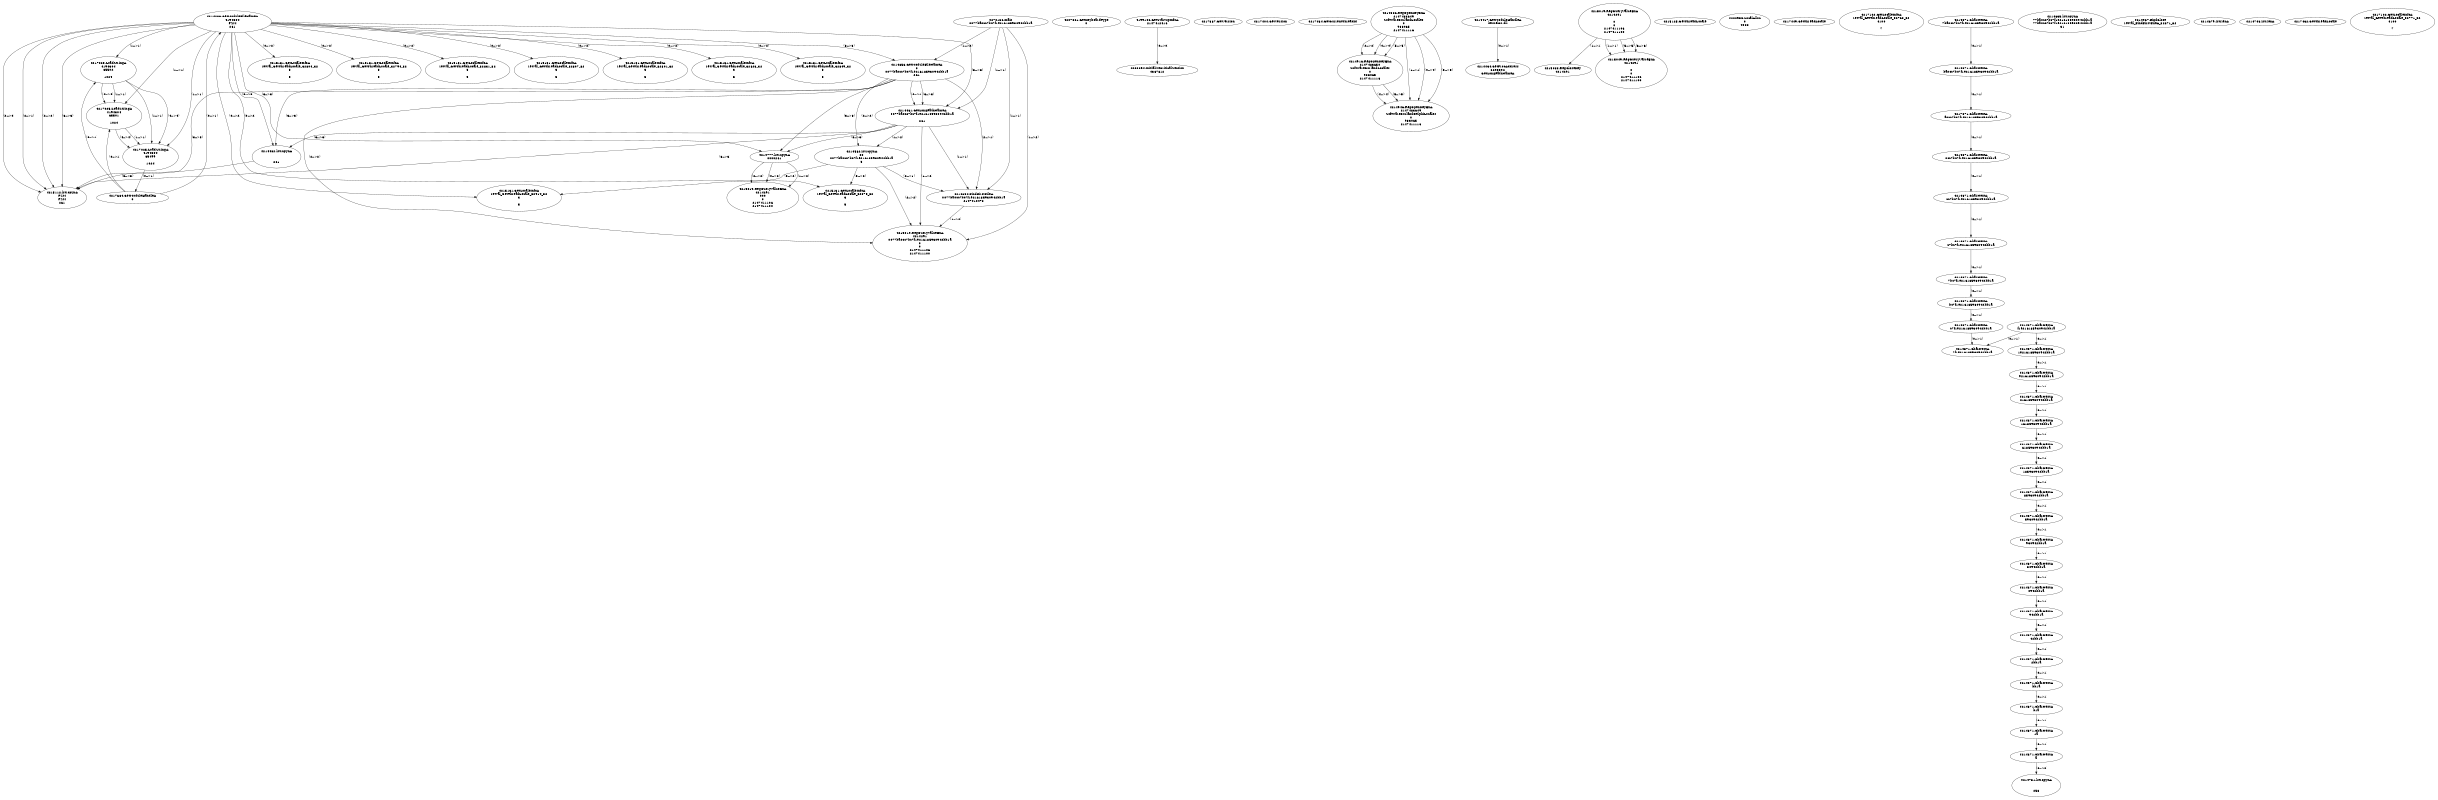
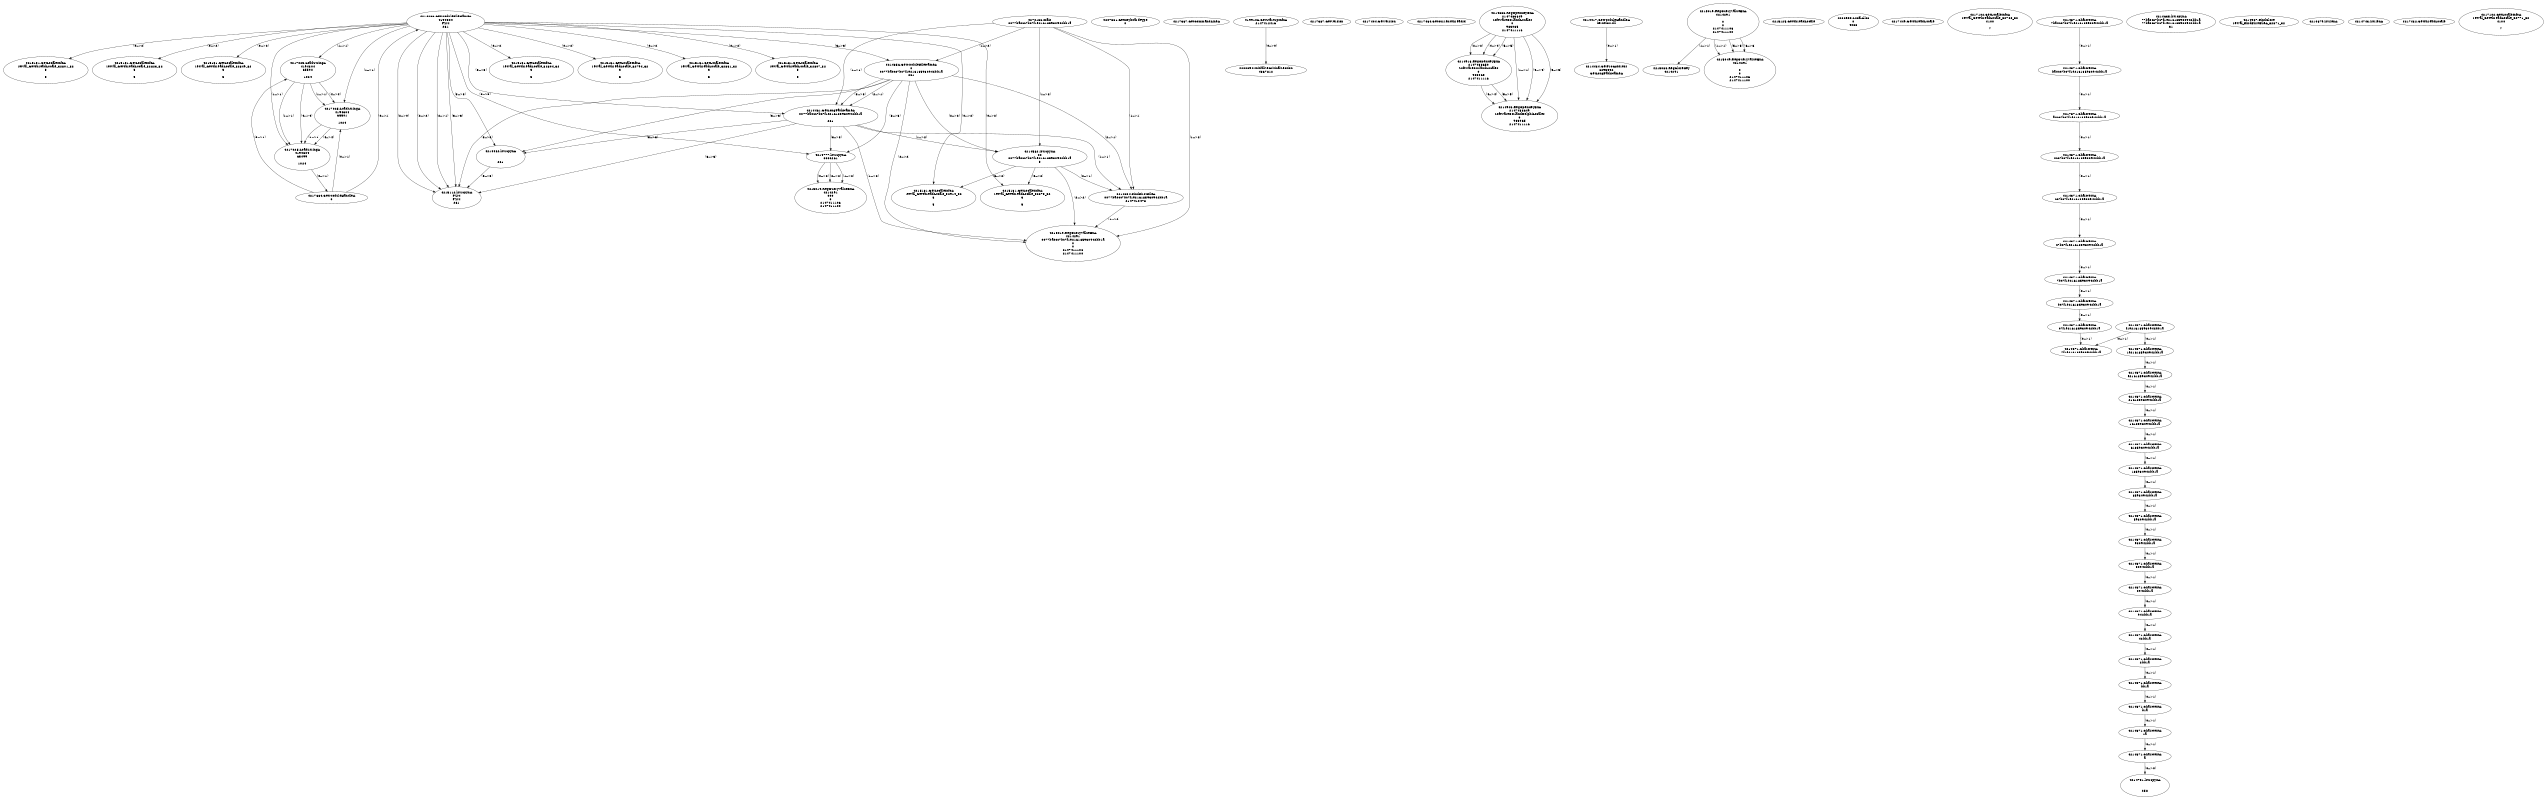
  digraph {
    n1 [label="4270136.main\n0077ba0cc7bc7f1e216185930942bb1a"]
    n2 [label="4214856.GetModuleFileNameA\n0\n0077ba0cc7bc7f1e216185930942bb1a\n261"]
    n3 [label="4214461.GetLongPathNameA\n0077ba0cc7bc7f1e216185930942bb1a\n\n261"]
    n4 [label="4214582.lstrcpynA\n00\n0077ba0cc7bc7f1e216185930942bb1a\n3"]
    n5 [label="4214654.FindFirstFileA\n0077ba0cc7bc7f1e216185930942bb1a\n2147410478"]
    n6 [label="4215019.RegQueryValueExA\n4214291\n0077ba0cc7bc7f1e216185930942bb1a\n0\n0\n2147411106\n2147411100"]
    n7 [label="4214482.lstrcpynA\n\n\n261"]
    n8 [label="4215112.lstrcpynA\nPZM\nPZM\n261"]
    n9 [label="4214777.lstrcpynA\n0000261"]
    n10 [label="4215131.GetLocaleInfoA\nretval_GetThreadLocale_32914_32\n3\n\n5"]
    n11 [label="4215131.GetLocaleInfoA\nretval_GetThreadLocale_32875_32\n3\n\n5"]
    n12 [label="4217684.GetModuleHandleA\n0"]
    n13 [label="4214286.GetModuleFileNameA\n4194304\nPZM\n261"]
    n14 [label="4217025.LoadStringA\n4194304\n65502\n\n1024"]
    n15 [label="4217025.LoadStringA\n4194304\n65501\n\n1024"]
    n16 [label="4217025.LoadStringA\n4194304\n65499\n\n1024"]
    n17 [label="4215131.GetLocaleInfoA\nretval_GetThreadLocale_32804_32\n3\n\n5"]
    n18 [label="4215131.GetLocaleInfoA\nretval_GetThreadLocale_32794_32\n3\n\n5"]
    n19 [label="4215131.GetLocaleInfoA\nretval_GetThreadLocale_32831_32\n3\n\n5"]
    n20 [label="4215131.GetLocaleInfoA\nretval_GetThreadLocale_32807_32\n3\n\n5"]
    n21 [label="4215131.GetLocaleInfoA\nretval_GetThreadLocale_32801_32\n3\n\n5"]
    n22 [label="4215131.GetLocaleInfoA\nretval_GetThreadLocale_32823_32\n3\n\n5"]
    n23 [label="4215131.GetLocaleInfoA\nretval_GetThreadLocale_32849_32\n3\n\n5"]
    n24 [label="4207361.GetKeyboardType\n0"]
+   n25 [label="4217367.GetCommandLineA\n"]
    n26 [label="4199106.GetStartupInfoA\n2147412416"]
    n27 [label="4200894.InitializeCriticalSection\n4367812"]
    n28 [label="4217387.GetVersion\n"]
    n29 [label="4217404.GetVersion\n"]
    n30 [label="4217464.GetCurrentThreadId\n"]
    n31 [label="4215019.RegQueryValueExA\n4214291\n000\n0\n2147411106\n2147411100"]
    n32 [label="4214886.RegOpenKeyExA\n2147483649\nSoftware\Borland\Locales\n0\n983065\n2147411116"]
    n33 [label="4214916.RegOpenKeyExA\n2147483650\nSoftware\Borland\Locales\n0\n983065\n2147411116"]
    n34 [label="4214946.RegOpenKeyExA\n2147483649\nSoftware\Borland\Delphi\Locales\n0\n983065\n2147411116"]
    n35 [label="4214417.GetModuleHandleA\nkernel32.dll"]
    n36 [label="4214434.GetProcAddress\n6295592\nGetLongPathNameA"]
    n37 [label="4215019.RegQueryValueExA\n4214291\n\n0\n0\n2147411106\n2147411100"]
    n38 [label="4215083.RegCloseKey\n4214291"]
    n39 [label="4215049.RegQueryValueExA\n4214291\n\n0\n0\n2147411106\n2147411100"]
    n40 [label="4215125.GetThreadLocale\n"]
    n41 [label="4200955.LocalAlloc\n0\n4088"]
    n42 [label="4217449.GetThreadLocale\n"]
    n43 [label="4217102.GetLocaleInfoA\nretval_GetThreadLocale_32768_32\n4100\n\n7"]
    n44 [label="4214371.CharNextA\n7ba0cc7bc7f1e216185930942bb1a"]
    n45 [label="4214371.CharNextA\nba0cc7bc7f1e216185930942bb1a"]
    n46 [label="4217371.CharNextA\na0cc7bc7f1e216185930942bb1a"]
    n47 [label="4214371.CharNextA\n0cc7bc7f1e216185930942bb1a"]
    n48 [label="4214371.CharNextA\ncc7bc7f1e216185930942bb1a"]
    n49 [label="4214371.CharNextA\nc7bc7f1e216185930942bb1a"]
    n50 [label="4214371.CharNextA\n7bc7f1e216185930942bb1a"]
    n51 [label="4214371.CharNextA\nbc7f1e216185930942bb1a"]
    n52 [label="4214371.CharNextA\nc7f1e216185930942bb1a"]
    n53 [label="4214371.CharNextA\n7f1e216185930942bb1a"]
    n54 [label="4214371.CharNextA\nf1e216185930942bb1a"]
    n55 [label="4214371.CharNextA\n1e216185930942bb1a"]
    n56 [label="4214371.CharNextA\ne216185930942bb1a"]
    n57 [label="4214371.CharNextA\n216185930942bb1a"]
    n58 [label="4214371.CharNextA\n16185930942bb1a"]
    n59 [label="4214371.CharNextA\n6185930942bb1a"]
    n60 [label="4214371.CharNextA\n185930942bb1a"]
    n61 [label="4214371.CharNextA\n85930942bb1a"]
    n62 [label="4214371.CharNextA\n5930942bb1a"]
    n63 [label="4214371.CharNextA\n930942bb1a"]
    n64 [label="4214371.CharNextA\n30942bb1a"]
    n65 [label="4214371.CharNextA\n0942bb1a"]
    n66 [label="4214371.CharNextA\n942bb1a"]
    n67 [label="4214371.CharNextA\n42bb1a"]
    n68 [label="4214371.CharNextA\n2bb1a"]
    n69 [label="4214371.CharNextA\nbb1a"]
    n70 [label="4214371.CharNextA\nb1a"]
    n71 [label="4214371.CharNextA\n1a"]
    n72 [label="4214371.CharNextA\na"]
    n73 [label="4214731.lstrcpynA\n\n\n258"]
    n74 [label="4214635.lstrcpynA\n77ba0cc7bc7f1e216185930942bb1a\n77ba0cc7bc7f1e216185930942bb1a\n31"]
    n75 [label="4214967.FindClose\nretval_FindFirstFileA_32871_32"]
    n76 [label="4214679.lstrlenA\n"]
    n77 [label="4214743.lstrlenA\n"]
    n78 [label="4217432.GetThreadLocale\n"]
    n79 [label="4217102.GetLocaleInfoA\nretval_GetThreadLocale_32771_32\n4100\n\n7"]
    n1 -> n2 [label="(1-->2)"]
    n1 -> n3 [label="(1-->1)"]
+   n1 -> n4 [label="(1-->2)"]
    n1 -> n5 [label="(1-->1)"]
    n1 -> n6 [label="(1-->2)"]
    n2 -> n3 [label="(2-->1)"]
    n2 -> n3 [label="(3-->3)"]
    n2 -> n4 [label="(2-->2)"]
    n2 -> n5 [label="(2-->1)"]
    n2 -> n6 [label="(2-->2)"]
    n2 -> n7 [label="(3-->3)"]
    n2 -> n8 [label="(3-->3)"]
    n2 -> n9 [label="(3-->3)"]
    n3 -> n4 [label="(1-->2)"]
    n3 -> n5 [label="(1-->1)"]
    n3 -> n6 [label="(1-->2)"]
    n3 -> n7 [label="(3-->3)"]
    n3 -> n8 [label="(3-->3)"]
    n3 -> n9 [label="(3-->3)"]
    n4 -> n5 [label="(2-->1)"]
    n4 -> n6 [label="(2-->2)"]
    n4 -> n10 [label="(3-->2)"]
    n4 -> n11 [label="(3-->2)"]
    n5 -> n6 [label="(1-->2)"]
    n7 -> n8 [label="(3-->3)"]
    n9 -> n31 [label="(1-->2)"]
    n9 -> n31 [label="(2-->2)"]
    n9 -> n31 [label="(0-->2)"]
    n12 -> n13 [label="(0-->1)"]
    n12 -> n14 [label="(0-->1)"]
    n12 -> n15 [label="(0-->1)"]
    n13 -> n2 [label="(3-->3)"]
    n13 -> n3 [label="(3-->3)"]
    n13 -> n7 [label="(3-->3)"]
    n13 -> n8 [label="(2-->1)"]
    n13 -> n8 [label="(2-->2)"]
    n13 -> n8 [label="(3-->3)"]
    n13 -> n8 [label="(2-->0)"]
    n13 -> n9 [label="(3-->3)"]
    n13 -> n10 [label="(0-->2)"]
    n13 -> n11 [label="(0-->2)"]
    n13 -> n14 [label="(1-->1)"]
    n13 -> n15 [label="(1-->1)"]
    n13 -> n16 [label="(1-->1)"]
    n13 -> n17 [label="(0-->2)"]
    n13 -> n18 [label="(0-->2)"]
    n13 -> n19 [label="(0-->2)"]
    n13 -> n20 [label="(0-->2)"]
    n13 -> n21 [label="(0-->2)"]
    n13 -> n22 [label="(0-->2)"]
    n13 -> n23 [label="(0-->2)"]
    n14 -> n15 [label="(1-->1)"]
    n14 -> n15 [label="(4-->4)"]
    n14 -> n16 [label="(1-->1)"]
    n14 -> n16 [label="(4-->4)"]
    n15 -> n16 [label="(1-->1)"]
    n15 -> n16 [label="(4-->4)"]
    n16 -> n12 [label="(0-->1)"]
    n26 -> n27 [label="(0-->0)"]
    n32 -> n33 [label="(2-->2)"]
    n32 -> n33 [label="(4-->4)"]
    n32 -> n33 [label="(5-->5)"]
    n32 -> n34 [label="(1-->1)"]
    n32 -> n34 [label="(4-->4)"]
    n32 -> n34 [label="(5-->5)"]
    n33 -> n34 [label="(4-->4)"]
    n33 -> n34 [label="(5-->5)"]
    n35 -> n36 [label="(0-->1)"]
    n37 -> n38 [label="(1-->1)"]
    n37 -> n39 [label="(1-->1)"]
    n37 -> n39 [label="(5-->5)"]
    n37 -> n39 [label="(6-->6)"]
    n44 -> n45 [label="(0-->1)"]
    n45 -> n46 [label="(0-->1)"]
    n46 -> n47 [label="(0-->1)"]
    n47 -> n48 [label="(0-->1)"]
    n48 -> n49 [label="(0-->1)"]
    n49 -> n50 [label="(0-->1)"]
    n50 -> n51 [label="(0-->1)"]
    n51 -> n52 [label="(0-->1)"]
    n52 -> n53 [label="(0-->1)"]
    n54 -> n53 [label="(0-->1)"]
    n54 -> n55 [label="(0-->1)"]
    n55 -> n56 [label="(0-->1)"]
    n56 -> n57 [label="(0-->1)"]
    n57 -> n58 [label="(0-->1)"]
    n58 -> n59 [label="(0-->1)"]
    n59 -> n60 [label="(0-->1)"]
    n60 -> n61 [label="(0-->1)"]
    n61 -> n62 [label="(0-->1)"]
    n62 -> n63 [label="(0-->1)"]
    n63 -> n64 [label="(0-->1)"]
    n64 -> n65 [label="(0-->1)"]
    n65 -> n66 [label="(0-->1)"]
    n66 -> n67 [label="(0-->1)"]
    n67 -> n68 [label="(0-->1)"]
    n68 -> n69 [label="(0-->1)"]
    n69 -> n70 [label="(0-->1)"]
    n70 -> n71 [label="(0-->1)"]
    n71 -> n72 [label="(0-->1)"]
    n72 -> n73 [label="(0-->0)"]
  }
